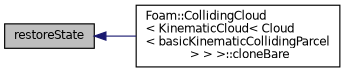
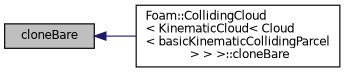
  digraph {
    rankdir=LR
    node [color=black fontname=Helvetica fontsize=10 shape=record]
-   n1 [fillcolor=grey75 fontcolor=black height=0.2 label=restoreState style=filled width=0.4]
+   n1 [fillcolor=grey75 fontcolor=black height=0.2 label=cloneBare style=filled width=0.4]
    n2 [height=0.2 label="Foam::CollidingCloud\l\< KinematicCloud\< Cloud\l\< basicKinematicCollidingParcel\l \> \> \>::cloneBare" width=0.4]
    n1 -> n2 [color=midnightblue dir=back fontname=Helvetica fontsize=10 labelfontname=Helvetica labelfontsize=10 style=solid]
  }
